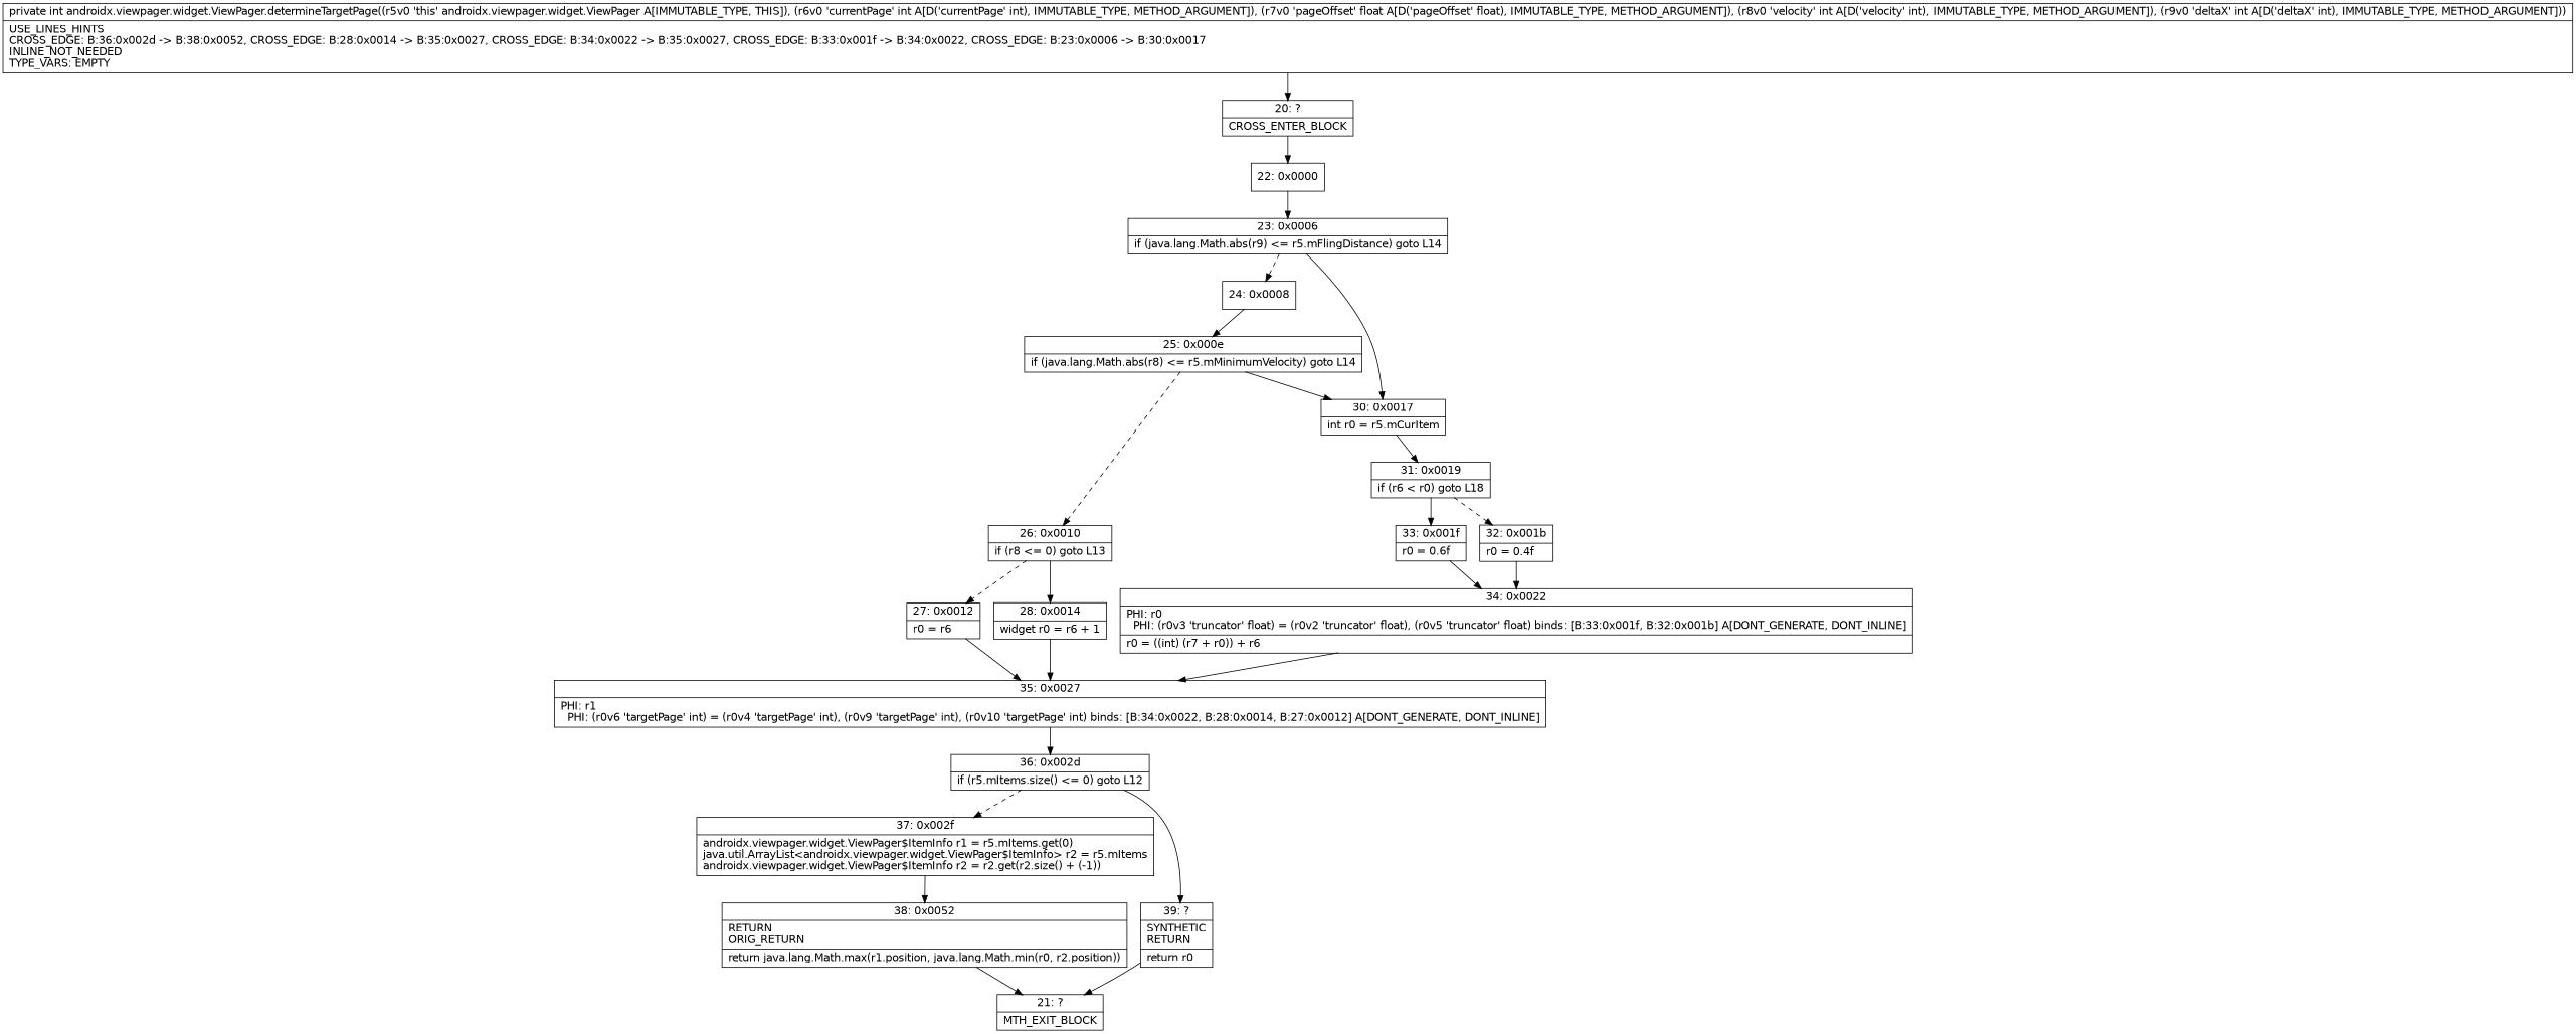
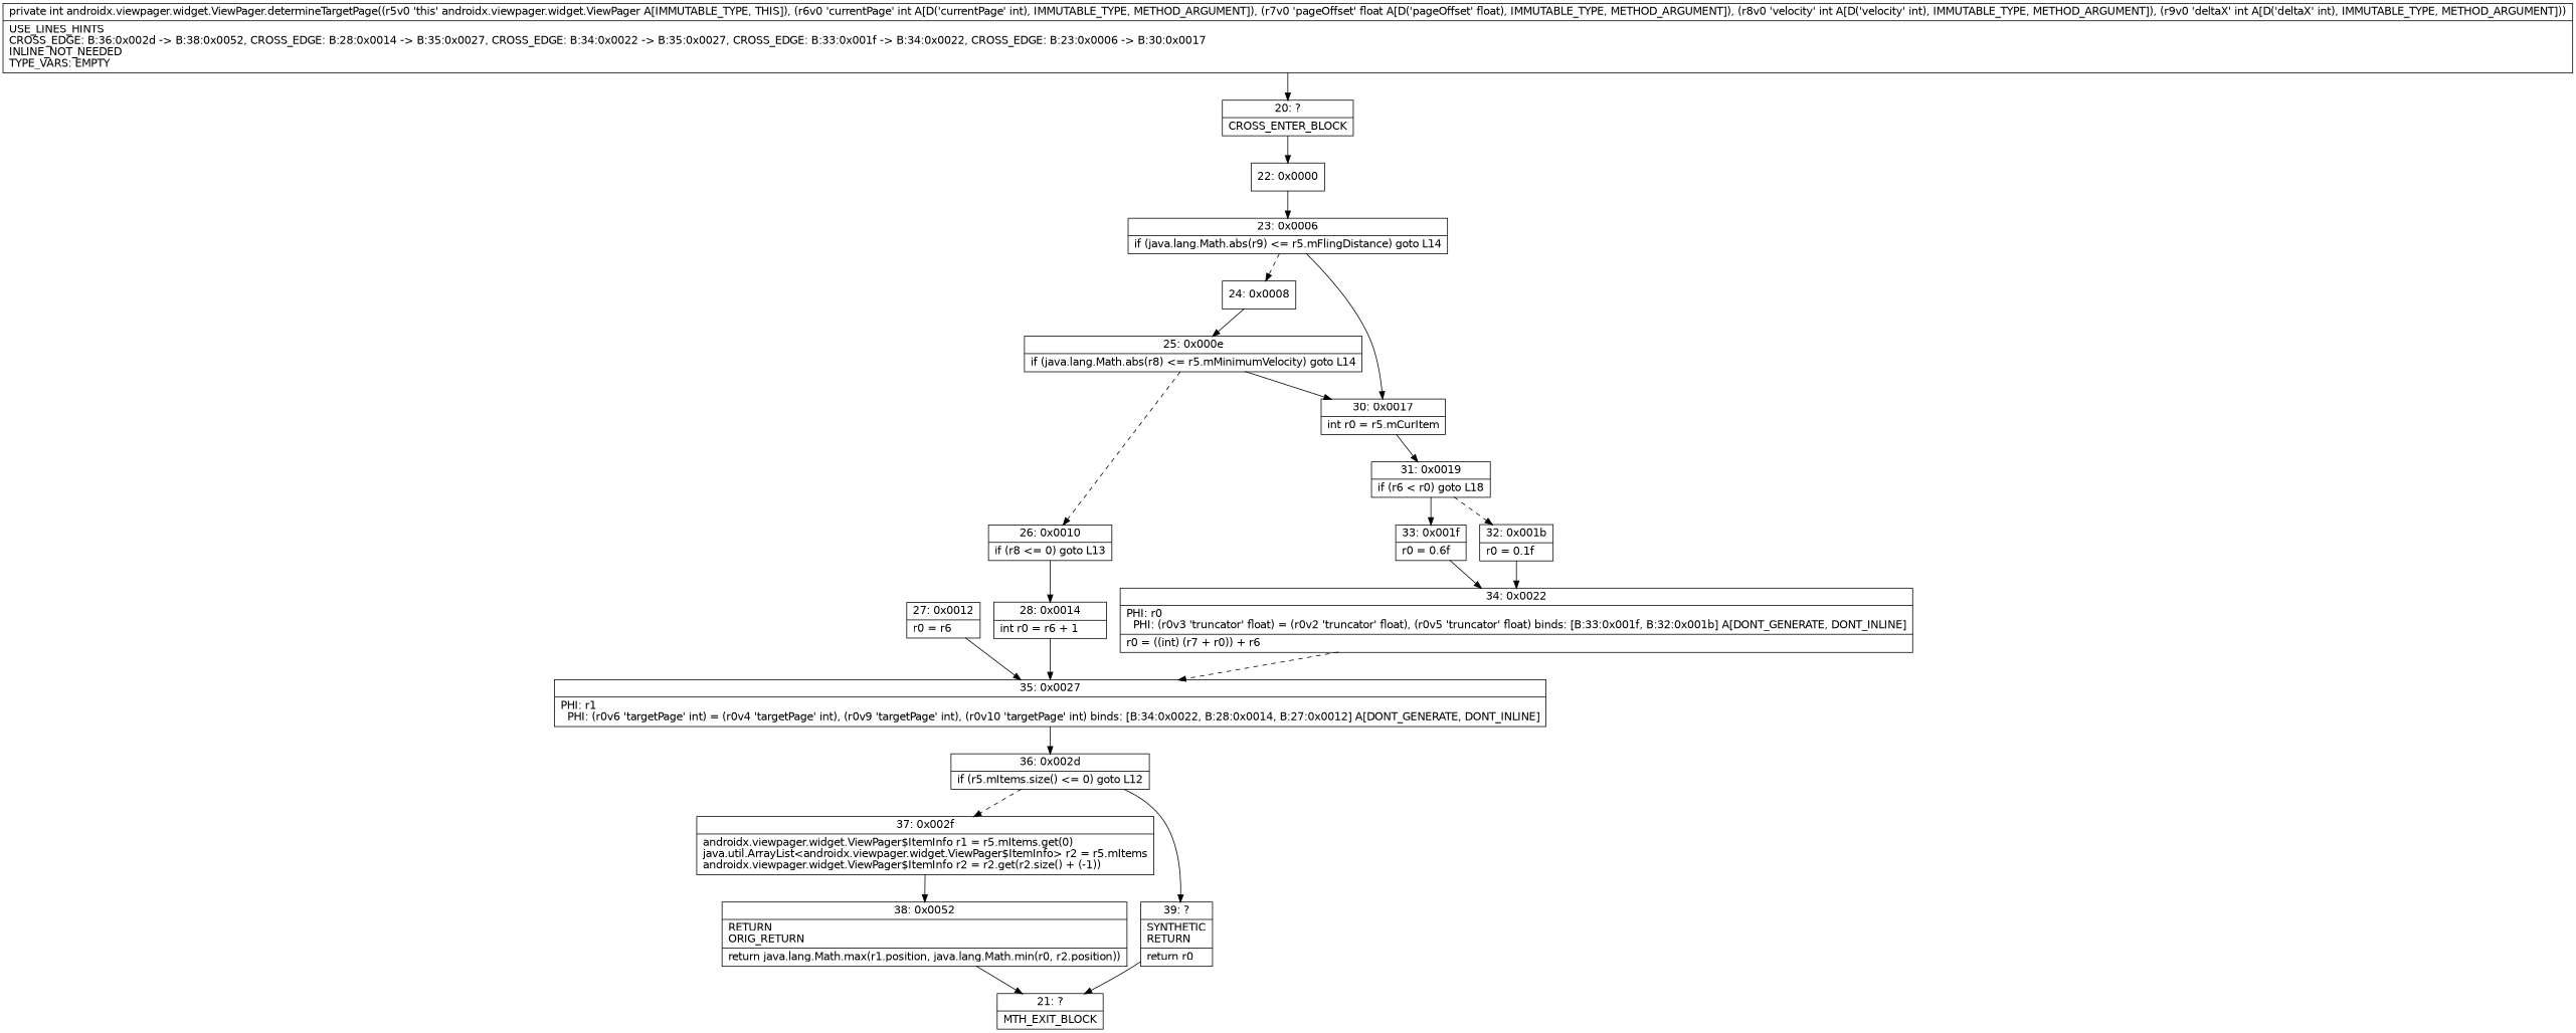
  digraph {
    fontname="DejaVu Sans"
    node [fontname="DejaVu Sans" shape=record]
    edge [fontname="DejaVu Sans"]
    n1 [label="{20\:\ ?|CROSS_ENTER_BLOCK\l}"]
    n2 [label="{22\:\ 0x0000}"]
    n3 [label="{23\:\ 0x0006|if (java.lang.Math.abs(r9) \<= r5.mFlingDistance) goto L14\l}"]
    n4 [label="{24\:\ 0x0008}"]
    n5 [label="{30\:\ 0x0017|int r0 = r5.mCurItem\l}"]
    n6 [label="{25\:\ 0x000e|if (java.lang.Math.abs(r8) \<= r5.mMinimumVelocity) goto L14\l}"]
    n7 [label="{31\:\ 0x0019|if (r6 \< r0) goto L18\l}"]
    n8 [label="{26\:\ 0x0010|if (r8 \<= 0) goto L13\l}"]
    n9 [label="{27\:\ 0x0012|r0 = r6\l}"]
-   n10 [label="{28\:\ 0x0014|widget r0 = r6 + 1\l}"]
+   n10 [label="{28\:\ 0x0014|int r0 = r6 + 1\l}"]
    n11 [label="{35\:\ 0x0027|PHI: r1 \l  PHI: (r0v6 'targetPage' int) = (r0v4 'targetPage' int), (r0v9 'targetPage' int), (r0v10 'targetPage' int) binds: [B:34:0x0022, B:28:0x0014, B:27:0x0012] A[DONT_GENERATE, DONT_INLINE]\l}"]
    n12 [label="{36\:\ 0x002d|if (r5.mItems.size() \<= 0) goto L12\l}"]
    n13 [label="{37\:\ 0x002f|androidx.viewpager.widget.ViewPager$ItemInfo r1 = r5.mItems.get(0)\ljava.util.ArrayList\<androidx.viewpager.widget.ViewPager$ItemInfo\> r2 = r5.mItems\landroidx.viewpager.widget.ViewPager$ItemInfo r2 = r2.get(r2.size() + (\-1))\l}"]
    n14 [label="{39\:\ ?|SYNTHETIC\lRETURN\l|return r0\l}"]
    n15 [label="{38\:\ 0x0052|RETURN\lORIG_RETURN\l|return java.lang.Math.max(r1.position, java.lang.Math.min(r0, r2.position))\l}"]
    n16 [label="{21\:\ ?|MTH_EXIT_BLOCK\l}"]
-   n17 [label="{32\:\ 0x001b|r0 = 0.4f\l}"]
+   n17 [label="{32\:\ 0x001b|r0 = 0.1f\l}"]
    n18 [label="{33\:\ 0x001f|r0 = 0.6f\l}"]
    n19 [label="{34\:\ 0x0022|PHI: r0 \l  PHI: (r0v3 'truncator' float) = (r0v2 'truncator' float), (r0v5 'truncator' float) binds: [B:33:0x001f, B:32:0x001b] A[DONT_GENERATE, DONT_INLINE]\l|r0 = ((int) (r7 + r0)) + r6\l}"]
    n20 [label="{private int androidx.viewpager.widget.ViewPager.determineTargetPage((r5v0 'this' androidx.viewpager.widget.ViewPager A[IMMUTABLE_TYPE, THIS]), (r6v0 'currentPage' int A[D('currentPage' int), IMMUTABLE_TYPE, METHOD_ARGUMENT]), (r7v0 'pageOffset' float A[D('pageOffset' float), IMMUTABLE_TYPE, METHOD_ARGUMENT]), (r8v0 'velocity' int A[D('velocity' int), IMMUTABLE_TYPE, METHOD_ARGUMENT]), (r9v0 'deltaX' int A[D('deltaX' int), IMMUTABLE_TYPE, METHOD_ARGUMENT]))  | USE_LINES_HINTS\lCROSS_EDGE: B:36:0x002d \-\> B:38:0x0052, CROSS_EDGE: B:28:0x0014 \-\> B:35:0x0027, CROSS_EDGE: B:34:0x0022 \-\> B:35:0x0027, CROSS_EDGE: B:33:0x001f \-\> B:34:0x0022, CROSS_EDGE: B:23:0x0006 \-\> B:30:0x0017\lINLINE_NOT_NEEDED\lTYPE_VARS: EMPTY\l}"]
    n1 -> n2
    n2 -> n3
    n3 -> n4 [style=dashed]
    n3 -> n5
    n4 -> n6
    n5 -> n7
    n6 -> n5
    n6 -> n8 [style=dashed]
    n7 -> n17 [style=dashed]
    n7 -> n18
-   n8 -> n9 [style=dashed]
    n8 -> n10
    n9 -> n11
    n10 -> n11
    n11 -> n12
    n12 -> n13 [style=dashed]
    n12 -> n14
    n13 -> n15
    n14 -> n16
    n15 -> n16
    n17 -> n19
    n18 -> n19
-   n19 -> n11
+   n19 -> n11 [style=dashed]
    n20 -> n1
  }
